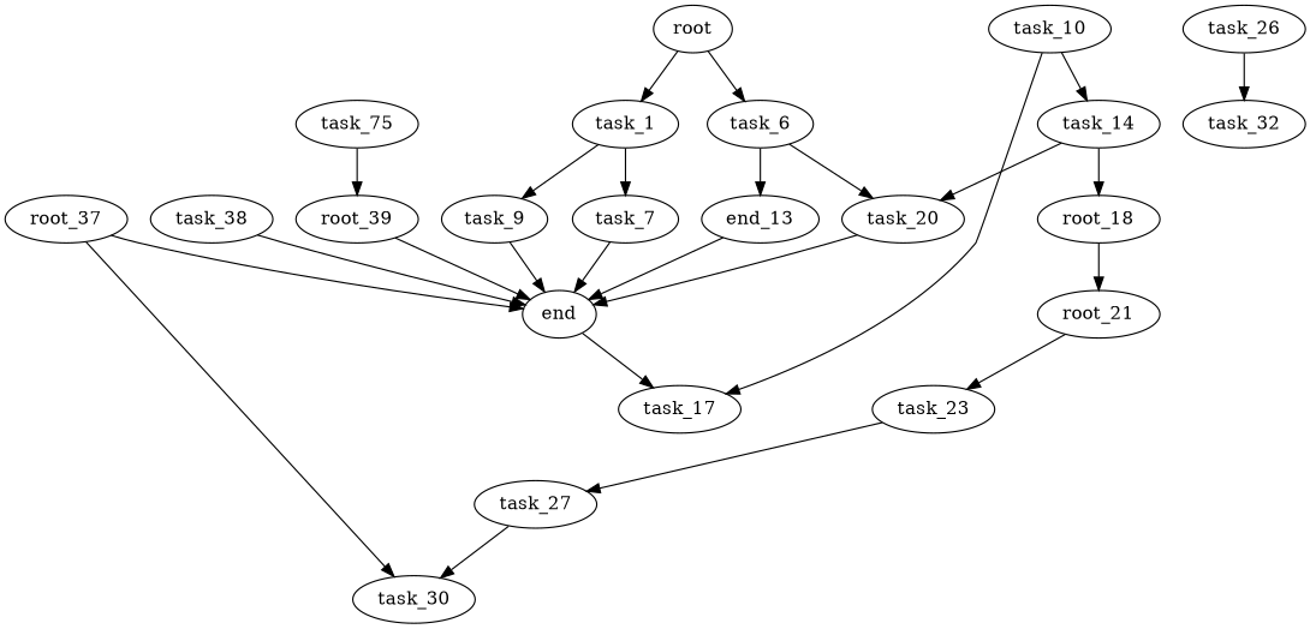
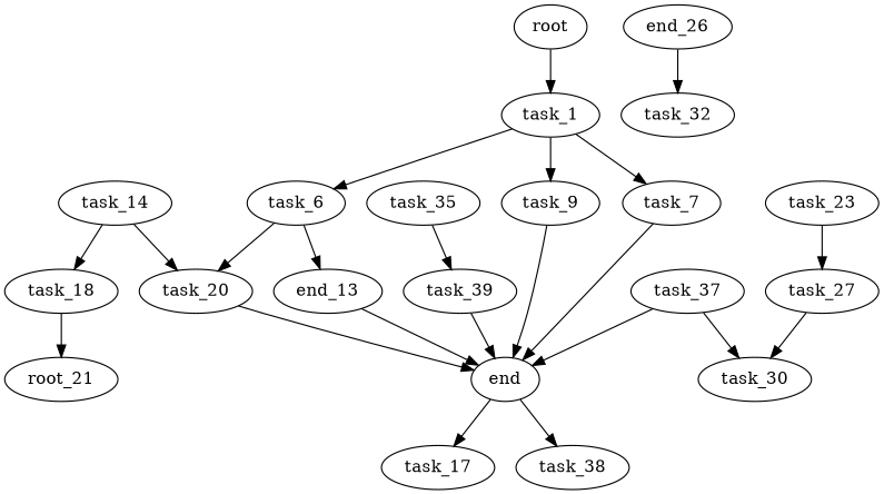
  digraph {
    root
    task_1
    n3 [label=task_7]
    task_6
    task_9
    end
    n7 [label=end_13]
    task_20
    task_17
-   task_10
    task_14
-   task_18 [label=root_18]
+   task_18
    n13 [label=root_21]
    task_23
    n15 [label=task_27]
-   task_26
+   task_26 [label=end_26]
    task_32
    task_30
-   task_35 [label=task_75]
-   task_39 [label=root_39]
+   task_35
+   task_39
    task_38
-   task_37 [label=root_37]
+   task_37
    root -> task_1
    task_1 -> n3
-   root -> task_6
+   task_1 -> task_6
    task_1 -> task_9
    n3 -> end
    task_6 -> n7
    task_6 -> task_20
    task_9 -> end
    end -> task_17
    n7 -> end
    task_20 -> end
-   task_10 -> task_17
-   task_10 -> task_14
    task_14 -> task_20
    task_14 -> task_18
    task_18 -> n13
-   n13 -> task_23
    task_23 -> n15
    n15 -> task_30
    task_26 -> task_32
    task_35 -> task_39
    task_39 -> end
-   task_38 -> end
+   end -> task_38
    task_37 -> end
    task_37 -> task_30
  }
